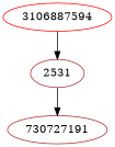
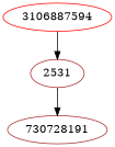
  strict digraph {
    node [color=brown]
    edge [arrowhead=normal]
    3106887594 [color=red]
    2531
-   730728191 [label=730727191]
+   730728191
    3106887594 -> 2531
    2531 -> 730728191
  }
